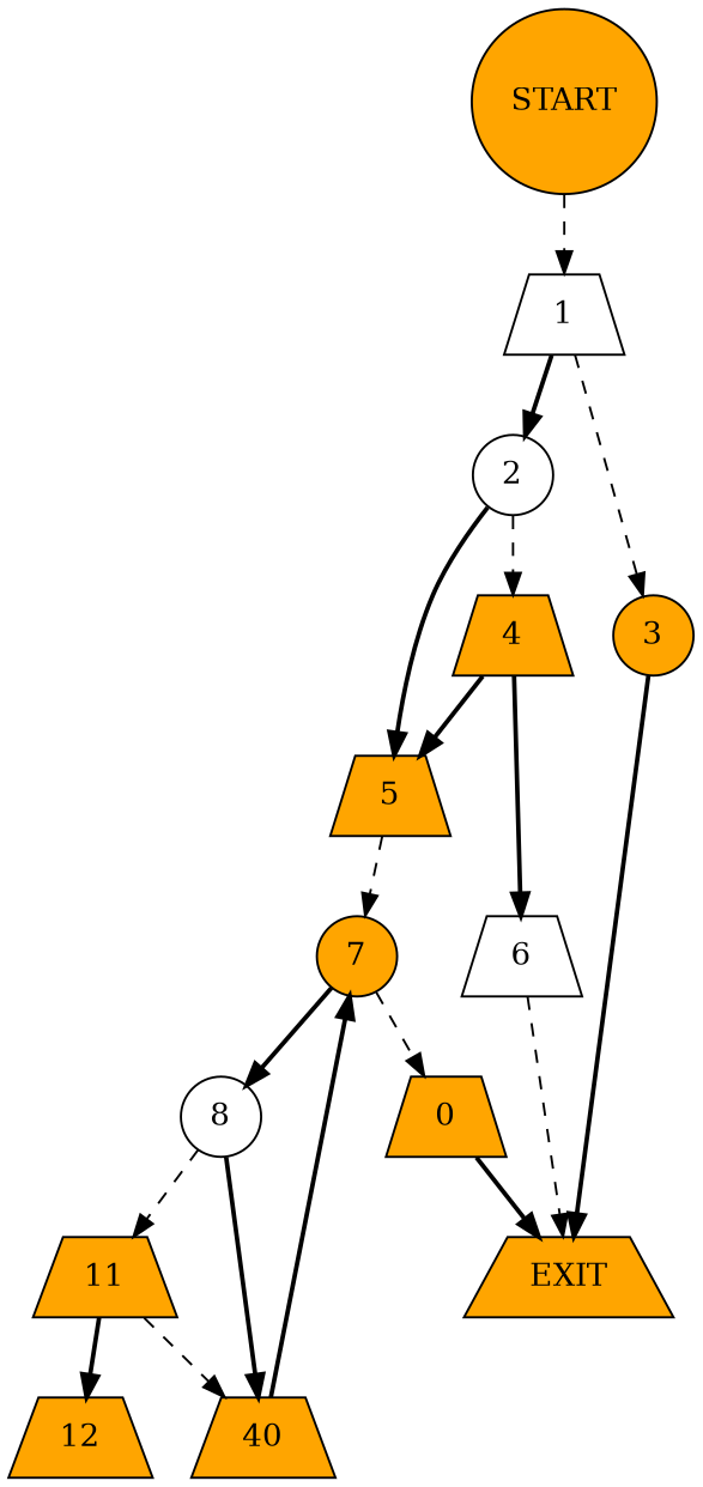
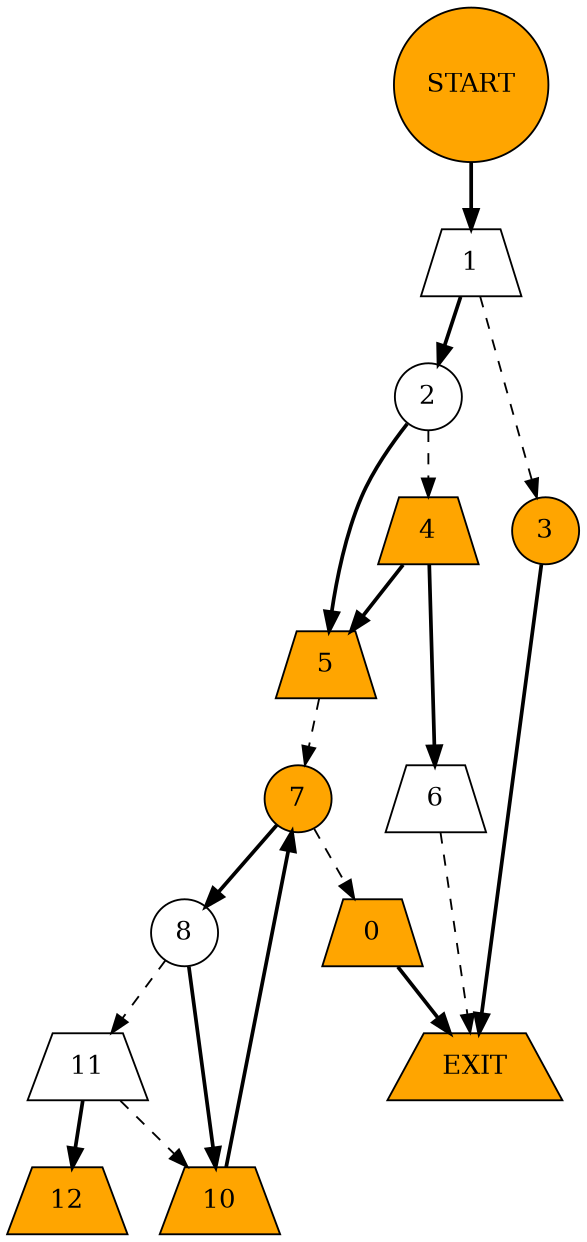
  digraph {
    node [fillcolor=orange shape=trapezium style=filled]
    edge [style=bold]
    n1 [label=START shape=circle]
    1 [fillcolor=white]
    2 [fillcolor=white shape=circle]
    3 [shape=circle]
    n5 [label=EXIT]
    4
    5
    6 [fillcolor=white]
    7 [shape=circle]
    8 [fillcolor=white shape=circle]
    n11 [label=0]
-   10 [label=40]
-   11
+   10
+   11 [fillcolor=white]
    12
-   n1 -> 1 [style=dashed]
+   n1 -> 1
    1 -> 2
    1 -> 3 [style=dashed]
    2 -> 4 [style=dashed]
    2 -> 5
    3 -> n5
    4 -> 5
    4 -> 6
    5 -> 7 [style=dashed]
    6 -> n5 [style=dashed]
    7 -> 8
    7 -> n11 [style=dashed]
    8 -> 10
    8 -> 11 [style=dashed]
    n11 -> n5
    10 -> 7
    11 -> 10 [style=dashed]
    11 -> 12
  }
